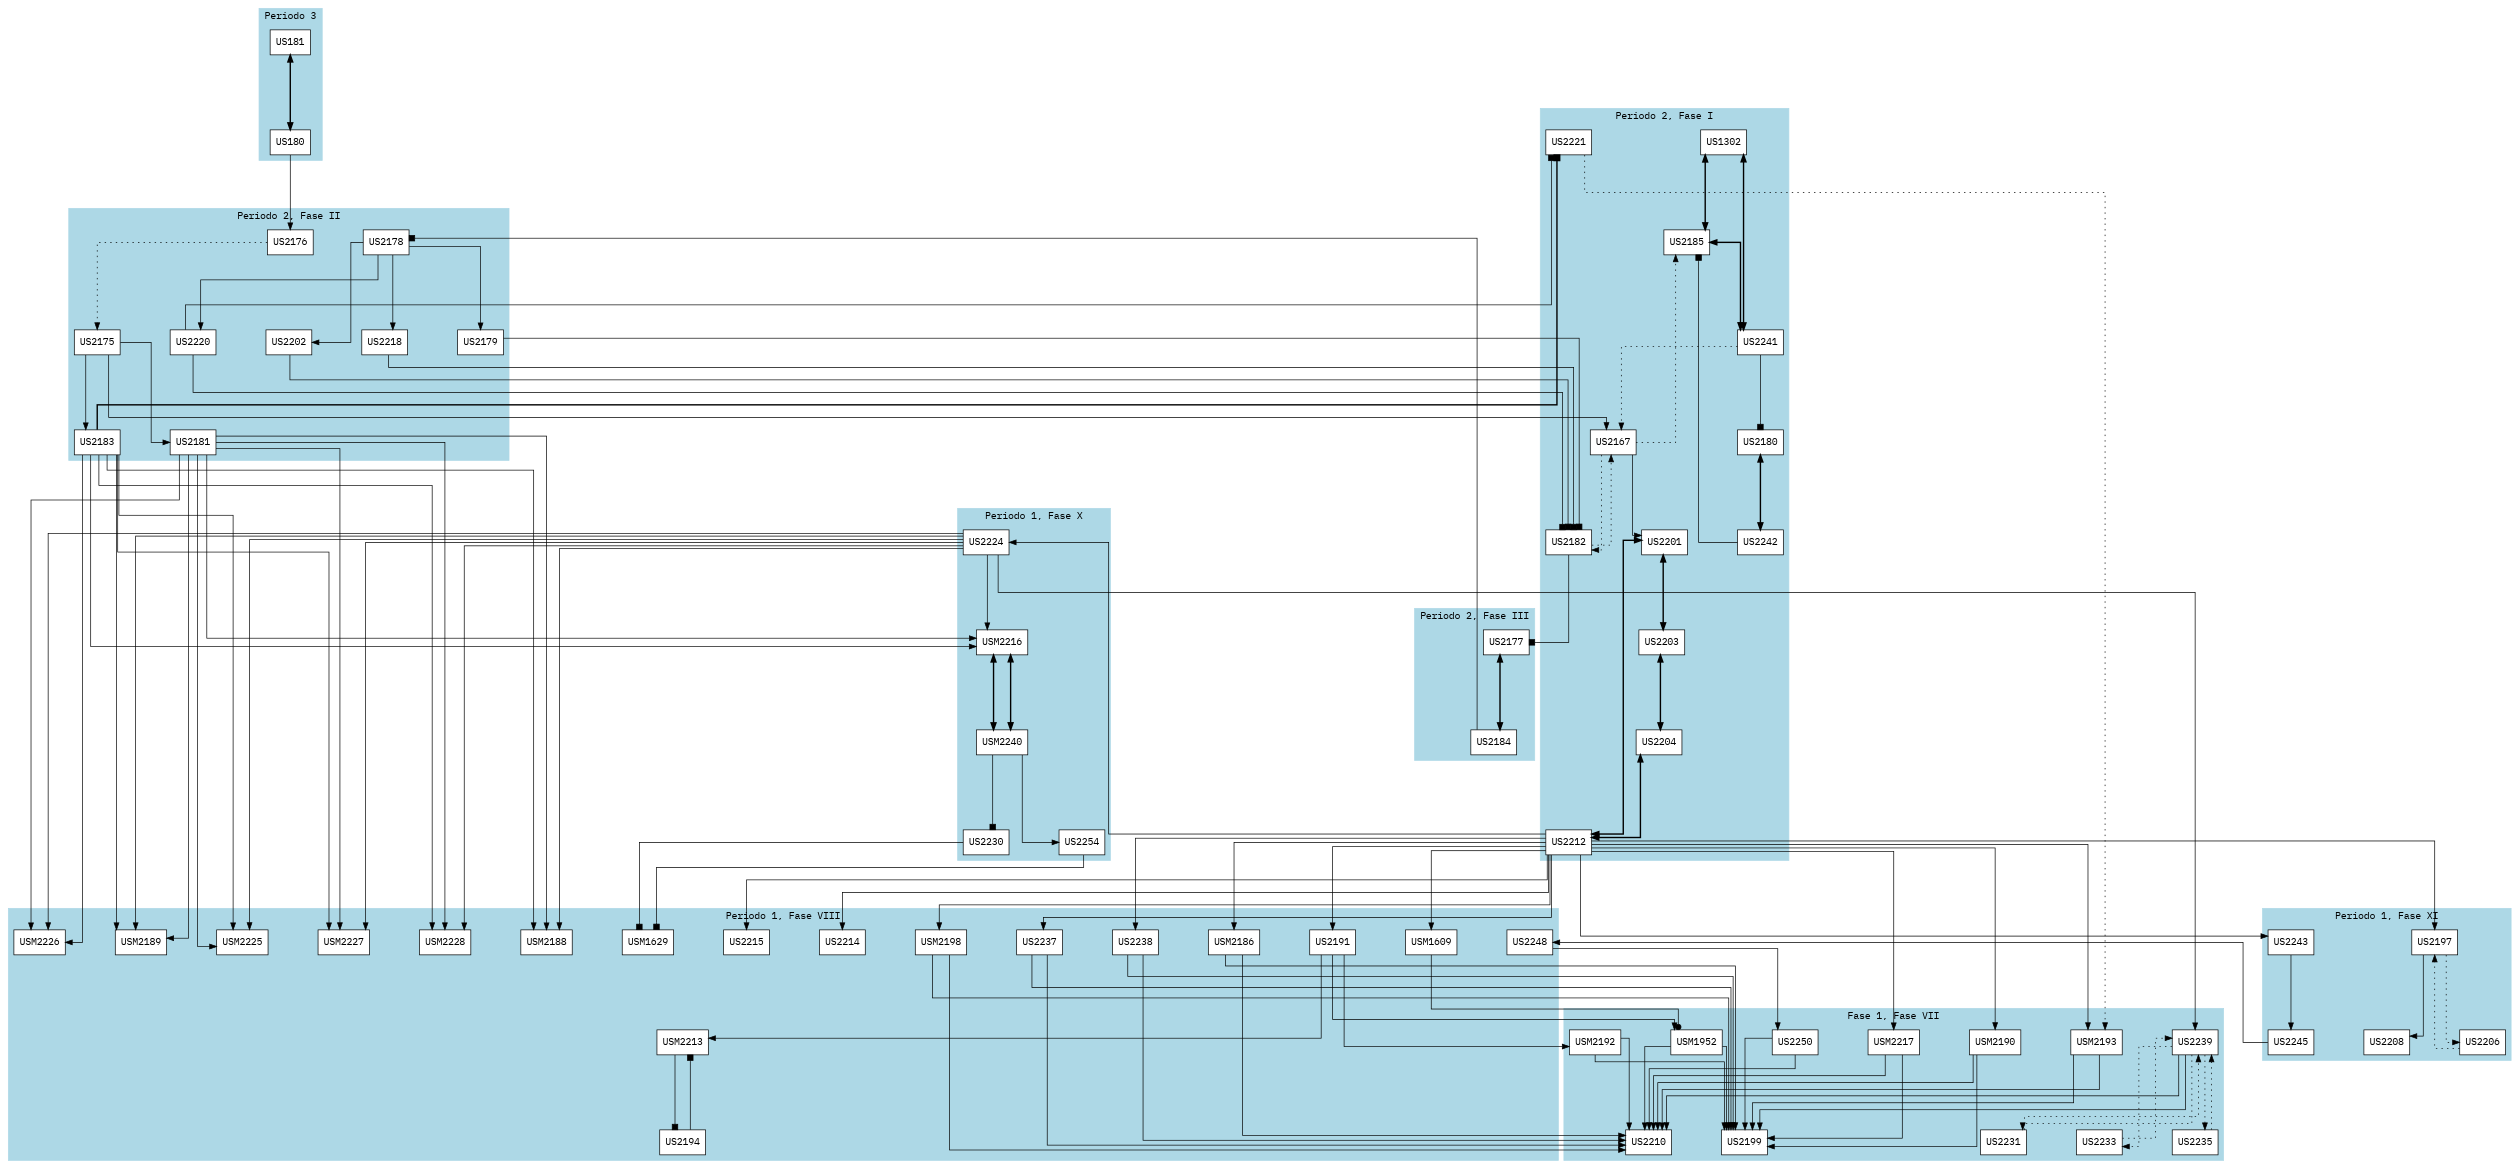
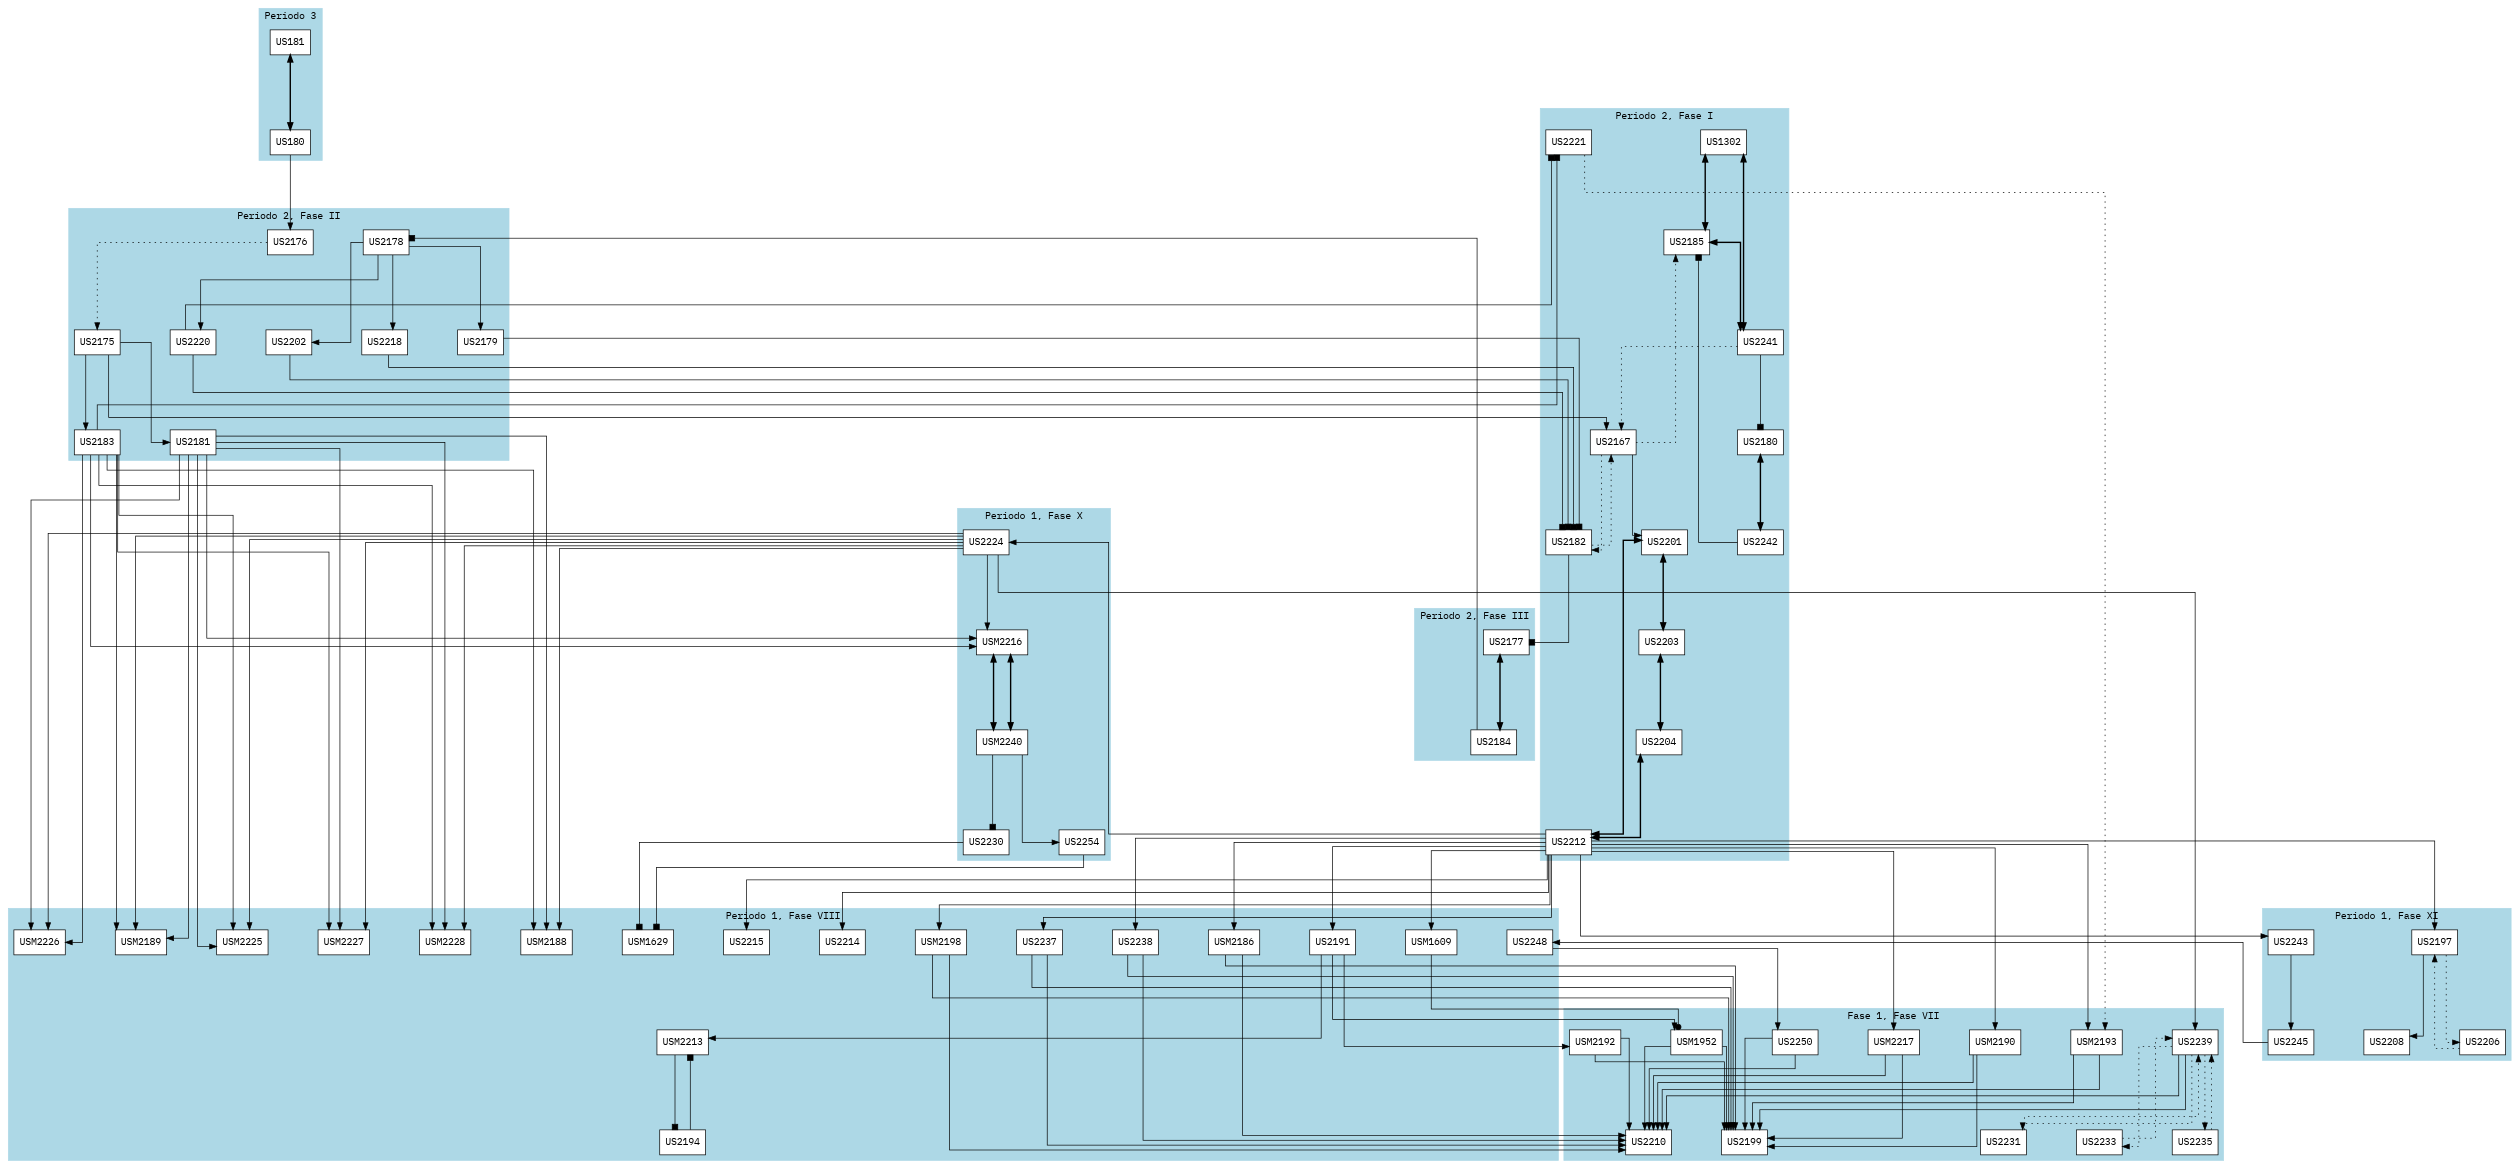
  digraph {
    compound=true
    fontname="IBM Plex Mono"
    nodesep=1
    rankdir=TB
    ranksep=1.5
    splines=ortho
    node [fillcolor=white fontname="IBM Plex Mono" period="Periodo 1, Fase VIII" shape=box style=filled]
    edge [arrowhead=normal color=black fontname="IBM Plex Mono" style=solid]
    n1 [height=0.5 label=USM1952 period="Periodo 1, Fase VII" width=1.0139]
    n2 [height=0.5 label=US2199 period="Periodo 1, Fase VII" width=0.83681]
    n3 [height=0.5 label=US2210 period="Periodo 1, Fase VII" width=0.83681]
    n4 [height=0.5 label=USM2190 period="Periodo 1, Fase VII" width=1.0139]
    n5 [height=0.5 label=USM2192 period="Periodo 1, Fase VII" width=1.0139]
    n6 [height=0.5 label=USM2193 period="Periodo 1, Fase VII" width=1.0139]
    n7 [height=0.5 label=USM2217 period="Periodo 1, Fase VII" width=1.0139]
    n8 [height=0.5 label=US2231 period="Periodo 1, Fase VII" width=0.83681]
    n9 [height=0.5 label=US2239 period="Periodo 1, Fase VII" width=0.83681]
    n10 [height=0.5 label=US2233 period="Periodo 1, Fase VII" width=0.83681]
    n11 [height=0.5 label=US2235 period="Periodo 1, Fase VII" width=0.83681]
    n12 [height=0.5 label=US2250 period="Periodo 1, Fase VII" width=0.83681]
    n13 [height=0.5 label=USM1609 width=1.0139]
    n14 [height=0.5 label=USM1629 width=1.0139]
    n15 [height=0.5 label=USM2186 width=1.0139]
    n16 [height=0.5 label=USM2188 width=1.0139]
    n17 [height=0.5 label=USM2189 width=1.0139]
    n18 [height=0.5 label=US2191 width=0.83681]
    n19 [height=0.5 label=USM2213 width=1.0139]
    n20 [height=0.5 label=US2194 width=0.83681]
    n21 [height=0.5 label=USM2198 width=1.0139]
    n22 [height=0.5 label=US2214 width=0.83681]
    n23 [height=0.5 label=US2215 width=0.83681]
    n24 [height=0.5 label=USM2225 width=1.0139]
    n25 [height=0.5 label=USM2226 width=1.0139]
    n26 [height=0.5 label=USM2227 width=1.0139]
    n27 [height=0.5 label=USM2228 width=1.0139]
    n28 [height=0.5 label=US2237 width=0.83681]
    n29 [height=0.5 label=US2238 width=0.83681]
    n30 [height=0.5 label=US2248 width=0.83681]
    n31 [height=0.5 label=USM2216 period="Periodo 1, Fase X" width=1.0139]
    n32 [height=0.5 label=USM2240 period="Periodo 1, Fase X" width=1.0139]
    n33 [height=0.5 label=US2230 period="Periodo 1, Fase X" width=0.83681]
    n34 [height=0.5 label=US2254 period="Periodo 1, Fase X" width=0.83681]
    n35 [height=0.5 label=US2224 period="Periodo 1, Fase X" width=0.83681]
    n36 [height=0.5 label=US2197 period="Periodo 1, Fase XI" width=0.83681]
    n37 [height=0.5 label=US2206 period="Periodo 1, Fase XI" width=0.83681]
    n38 [height=0.5 label=US2208 period="Periodo 1, Fase XI" width=0.83681]
    n39 [height=0.5 label=US2243 period="Periodo 1, Fase XI" width=0.83681]
    n40 [height=0.5 label=US2245 period="Periodo 1, Fase XI" width=0.83681]
    n41 [height=0.5 label=US1302 period="Periodo 2, Fase I" width=0.83681]
    n42 [height=0.5 label=US2185 period="Periodo 2, Fase I" width=0.83681]
    n43 [height=0.5 label=US2241 period="Periodo 2, Fase I" width=0.83681]
    n44 [height=0.5 label=US2167 period="Periodo 2, Fase I" width=0.83681]
    n45 [height=0.5 label=US2180 period="Periodo 2, Fase I" width=0.83681]
    n46 [height=0.5 label=US2182 period="Periodo 2, Fase I" width=0.83681]
    n47 [height=0.5 label=US2201 period="Periodo 2, Fase I" width=0.83681]
    n48 [height=0.5 label=US2242 period="Periodo 2, Fase I" width=0.83681]
    n49 [height=0.5 label=US2203 period="Periodo 2, Fase I" width=0.83681]
    n50 [height=0.5 label=US2204 period="Periodo 2, Fase I" width=0.83681]
    n51 [height=0.5 label=US2212 period="Periodo 2, Fase I" width=0.83681]
    n52 [height=0.5 label=US2221 period="Periodo 2, Fase I" width=0.83681]
    n53 [height=0.5 label=US2175 period="Periodo 2, Fase II" width=0.83681]
    n54 [height=0.5 label=US2181 period="Periodo 2, Fase II" width=0.83681]
    n55 [height=0.5 label=US2183 period="Periodo 2, Fase II" width=0.83681]
    n56 [height=0.5 label=US2179 period="Periodo 2, Fase II" width=0.83681]
    n57 [height=0.5 label=US2202 period="Periodo 2, Fase II" width=0.83681]
    n58 [height=0.5 label=US2218 period="Periodo 2, Fase II" width=0.83681]
    n59 [height=0.5 label=US2220 period="Periodo 2, Fase II" width=0.83681]
    n60 [height=0.5 label=US2176 period="Periodo 2, Fase II" width=0.83681]
    n61 [height=0.5 label=US2178 period="Periodo 2, Fase II" width=0.83681]
    n62 [height=0.5 label=US2177 period="Periodo 2, Fase III" width=0.83681]
    n63 [height=0.5 label=US2184 period="Periodo 2, Fase III" width=0.83681]
    n64 [height=0.5 label=US180 period="Periodo 3" width=0.75]
    n65 [height=0.5 label=US181 period="Periodo 3" width=0.75]
    subgraph cluster_1 {
      color=lightblue
      label="Fase 1, Fase VII"
      rank=same
      style=filled
      n1
      n2
      n3
      n4
      n5
      n6
      n7
      n8
      n9
      n10
      n11
      n12
    }
    subgraph cluster_2 {
      color=lightblue
      label="Periodo 1, Fase VIII"
      rank=same
      style=filled
      n13
      n14
      n15
      n16
      n17
      n18
      n19
      n20
      n21
      n22
      n23
      n24
      n25
      n26
      n27
      n28
      n29
      n30
    }
    subgraph cluster_3 {
      color=lightblue
      label="Periodo 1, Fase X"
      rank=same
      style=filled
      n31
      n32
      n33
      n34
      n35
    }
    subgraph cluster_4 {
      color=lightblue
      label="Periodo 1, Fase XI"
      rank=same
      style=filled
      n36
      n37
      n38
      n39
      n40
    }
    subgraph cluster_5 {
      color=lightblue
      label="Periodo 2, Fase I"
      rank=same
      style=filled
      n41
      n42
      n43
      n44
      n45
      n46
      n47
      n48
      n49
      n50
      n51
      n52
    }
    subgraph cluster_6 {
      color=lightblue
      label="Periodo 2, Fase II"
      rank=same
      style=filled
      n53
      n54
      n55
      n56
      n57
      n58
      n59
      n60
      n61
    }
    subgraph cluster_7 {
      color=lightblue
      label="Periodo 2, Fase III"
      rank=same
      style=filled
      n62
      n63
    }
    subgraph cluster_8 {
      color=lightblue
      label="Periodo 3"
      rank=same
      style=filled
      n64
      n65
    }
    n1 -> n2
    n1 -> n3
    n4 -> n2
    n4 -> n3
    n5 -> n2
    n5 -> n3
    n6 -> n2
    n6 -> n3
    n7 -> n2
    n7 -> n3
    n8 -> n9 [style=dotted]
    n9 -> n2
    n9 -> n3
    n9 -> n8 [style=dotted]
    n9 -> n10 [style=dotted]
    n9 -> n11 [style=dotted]
    n10 -> n9 [style=dotted]
    n11 -> n9 [style=dotted]
    n12 -> n2
    n12 -> n3
    n13 -> n1 [arrowhead=dot]
    n15 -> n2
    n15 -> n3
    n18 -> n1
    n18 -> n5
    n18 -> n19
    n19 -> n20 [arrowhead=box]
    n20 -> n19 [arrowhead=box]
    n21 -> n2
    n21 -> n3
    n28 -> n2
    n28 -> n3
    n29 -> n2
    n29 -> n3
    n30 -> n12
    n31 -> n32 [arrowtail=normal dir=both style=bold]
    n32 -> n31 [arrowtail=normal dir=both style=bold]
    n32 -> n33 [arrowhead=box]
    n32 -> n34
    n33 -> n14 [arrowhead=box]
    n34 -> n14 [arrowhead=box]
    n35 -> n9
    n35 -> n16
    n35 -> n17
    n35 -> n24
    n35 -> n25
    n35 -> n26
    n35 -> n27
    n35 -> n31
    n36 -> n37 [style=dotted]
    n36 -> n38
    n37 -> n36 [style=dotted]
    n39 -> n40
    n40 -> n30
    n41 -> n42 [arrowtail=normal dir=both style=bold]
    n42 -> n43 [arrowtail=normal dir=both style=bold]
    n43 -> n41 [arrowtail=normal dir=both style=bold]
    n43 -> n44 [style=dotted]
    n43 -> n45 [arrowhead=box]
    n44 -> n42 [style=dotted]
    n44 -> n46 [style=dotted]
    n44 -> n47
    n45 -> n48 [arrowtail=normal dir=both style=bold]
    n46 -> n44 [style=dotted]
    n46 -> n62 [arrowhead=box]
    n47 -> n49 [arrowtail=normal dir=both style=bold]
    n48 -> n42 [arrowhead=box]
    n49 -> n50 [arrowtail=normal dir=both style=bold]
    n50 -> n51 [arrowtail=normal dir=both style=bold]
    n51 -> n4
    n51 -> n6
    n51 -> n7
    n51 -> n13
    n51 -> n15
    n51 -> n18
    n51 -> n21
    n51 -> n22
    n51 -> n23
    n51 -> n28
    n51 -> n29
    n51 -> n35
    n51 -> n36
    n51 -> n39
    n51 -> n47 [arrowtail=normal dir=both style=bold]
    n52 -> n6 [style=dotted]
    n53 -> n44
    n53 -> n54
    n53 -> n55
    n54 -> n16
    n54 -> n17
    n54 -> n24
    n54 -> n25
    n54 -> n26
    n54 -> n27
    n54 -> n31
    n55 -> n16
    n55 -> n17
    n55 -> n24
    n55 -> n25
    n55 -> n26
    n55 -> n27
    n55 -> n31
-   n55 -> n52 [arrowhead=box style=bold]
+   n55 -> n52 [arrowhead=box]
    n56 -> n46 [arrowhead=box]
    n57 -> n46 [arrowhead=box]
    n58 -> n46 [arrowhead=box]
    n59 -> n46 [arrowhead=box]
    n59 -> n52 [arrowhead=box]
    n60 -> n53 [style=dotted]
    n61 -> n56
    n61 -> n57
    n61 -> n58
    n61 -> n59
    n62 -> n63 [arrowtail=normal dir=both style=bold]
    n63 -> n61 [arrowhead=box]
    n64 -> n60
    n65 -> n64 [arrowtail=normal dir=both style=bold]
  }
